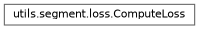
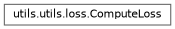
  digraph {
    rankdir=LR
-   n1 [color=grey40 fillcolor=white fontname=Helvetica fontsize=10 height=0.2 label="utils.segment.loss.ComputeLoss" shape=box style=filled width=0.4]
+   n1 [color=grey40 fillcolor=white fontname=Helvetica fontsize=10 height=0.2 label="utils.utils.loss.ComputeLoss" shape=box style=filled width=0.4]
  }
